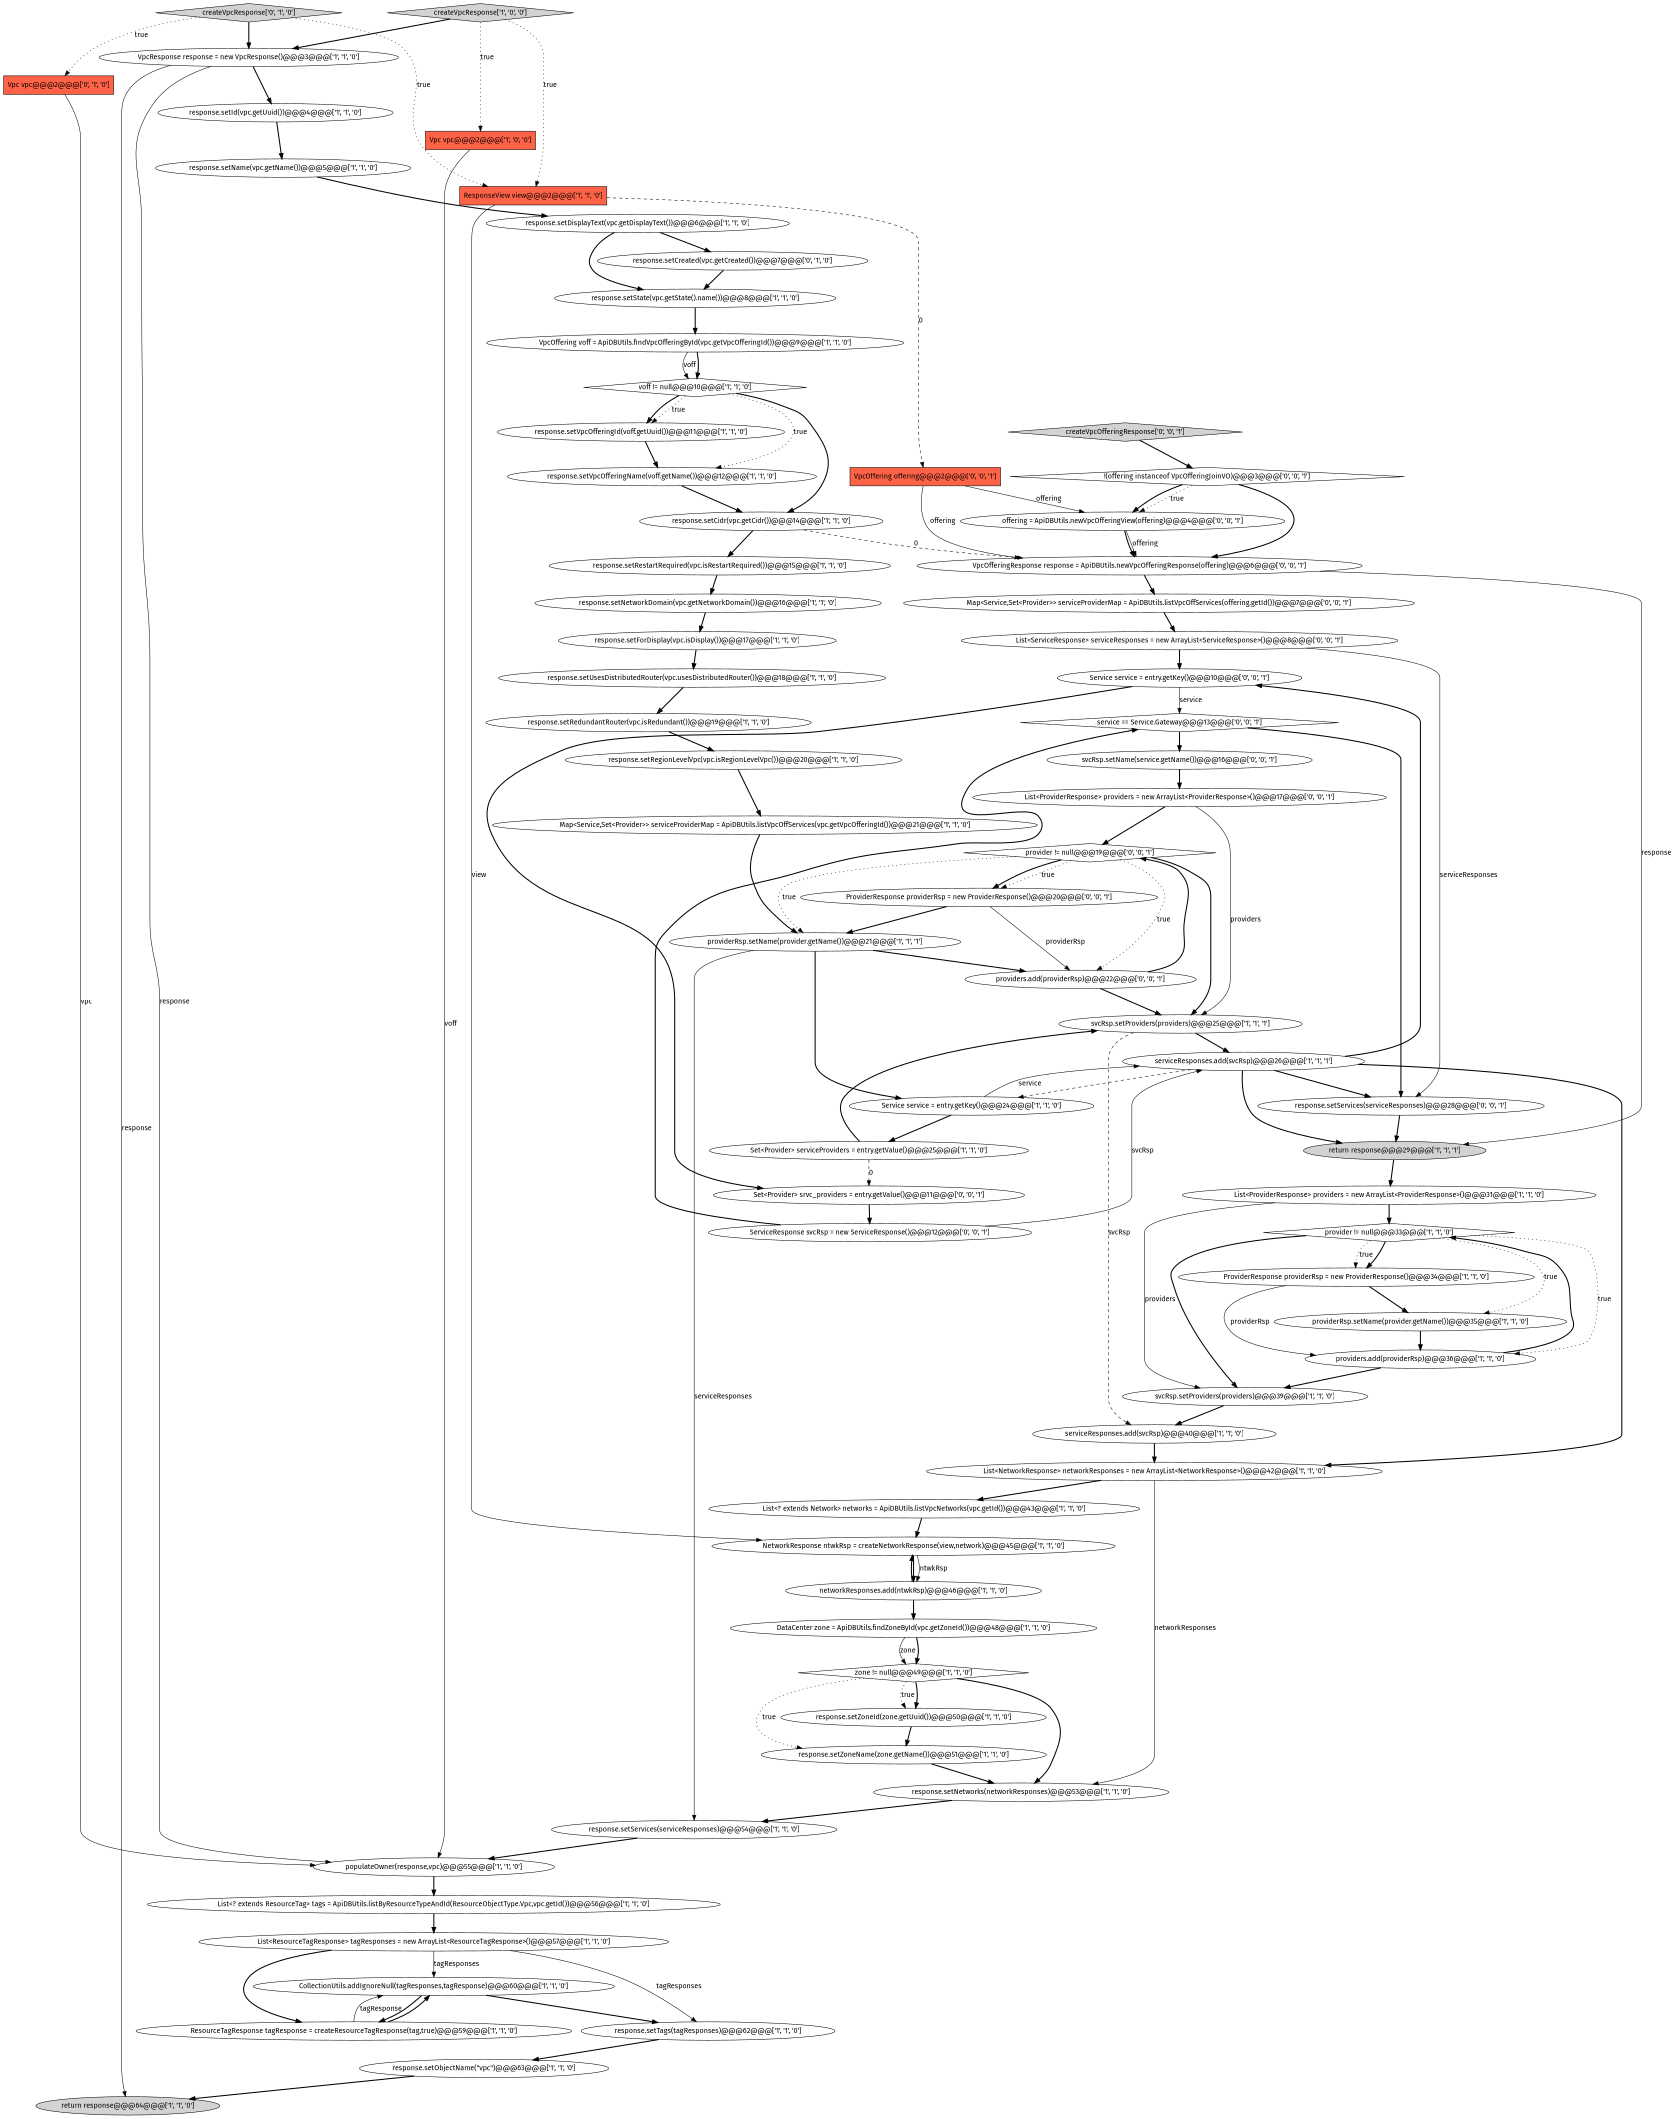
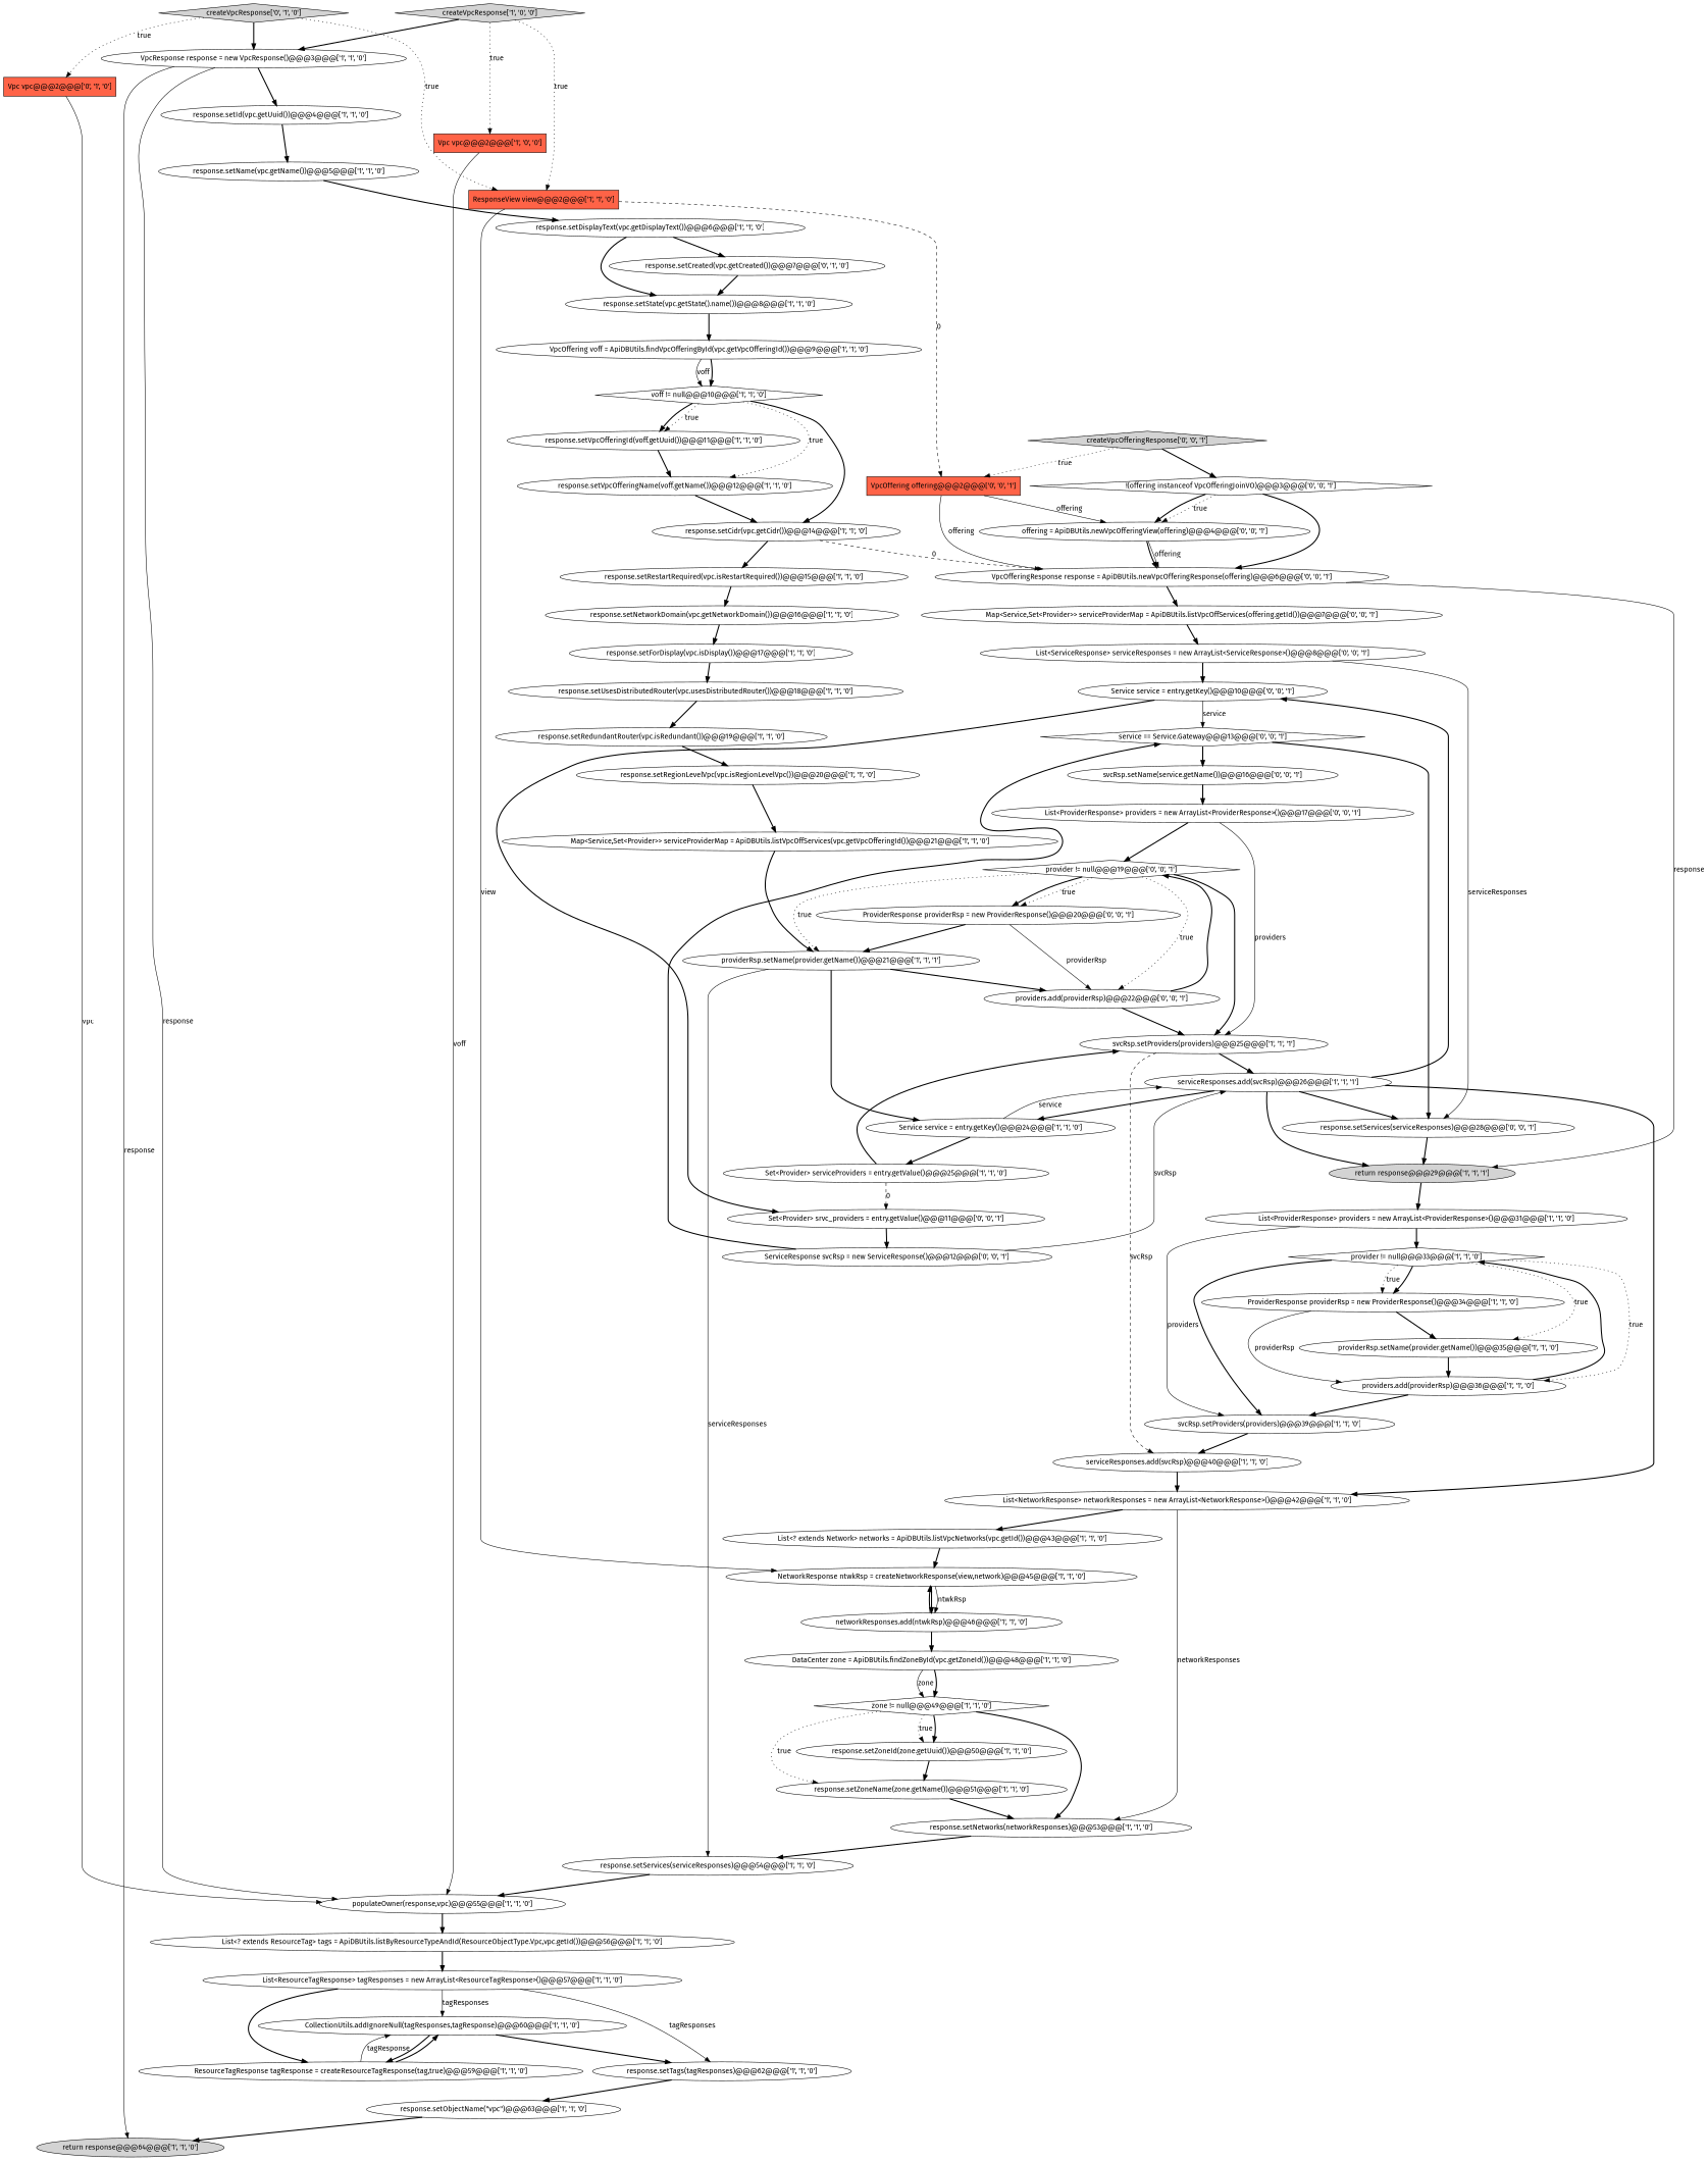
  digraph {
    fontname="Fira Sans"
    node [fillcolor=white fontname="Fira Sans" shape=ellipse style=filled]
    edge [fontname="Fira Sans" style=bold]
    n1 [label="Service service = entry.getKey()@@@10@@@['0', '0', '1']"]
    n2 [label="service == Service.Gateway@@@13@@@['0', '0', '1']" shape=diamond]
    n3 [label="Set<Provider> srvc_providers = entry.getValue()@@@11@@@['0', '0', '1']"]
    n4 [label="response.setServices(serviceResponses)@@@28@@@['0', '0', '1']"]
    n5 [label="svcRsp.setName(service.getName())@@@16@@@['0', '0', '1']"]
    n6 [label="ServiceResponse svcRsp = new ServiceResponse()@@@12@@@['0', '0', '1']"]
    n7 [label="VpcOfferingResponse response = ApiDBUtils.newVpcOfferingResponse(offering)@@@6@@@['0', '0', '1']"]
    n8 [fillcolor=lightgray label="return response@@@29@@@['1', '1', '1']"]
    n9 [label="Map<Service,Set<Provider>> serviceProviderMap = ApiDBUtils.listVpcOffServices(offering.getId())@@@7@@@['0', '0', '1']"]
    n10 [label="List<ProviderResponse> providers = new ArrayList<ProviderResponse>()@@@31@@@['1', '1', '0']"]
    n11 [label="List<ServiceResponse> serviceResponses = new ArrayList<ServiceResponse>()@@@8@@@['0', '0', '1']"]
    n12 [fillcolor=tomato label="VpcOffering offering@@@2@@@['0', '0', '1']" shape=box]
    n13 [label="offering = ApiDBUtils.newVpcOfferingView(offering)@@@4@@@['0', '0', '1']"]
    n14 [label="response.setName(vpc.getName())@@@5@@@['1', '1', '0']"]
    n15 [label="response.setDisplayText(vpc.getDisplayText())@@@6@@@['1', '1', '0']"]
    n16 [label="response.setCreated(vpc.getCreated())@@@7@@@['0', '1', '0']"]
    n17 [label="response.setState(vpc.getState().name())@@@8@@@['1', '1', '0']"]
    n18 [label="svcRsp.setProviders(providers)@@@39@@@['1', '1', '0']"]
    n19 [label="provider != null@@@33@@@['1', '1', '0']" shape=diamond]
    n20 [label="serviceResponses.add(svcRsp)@@@40@@@['1', '1', '0']"]
    n21 [label="providerRsp.setName(provider.getName())@@@35@@@['1', '1', '0']"]
    n22 [label="providers.add(providerRsp)@@@36@@@['1', '1', '0']"]
    n23 [label="ProviderResponse providerRsp = new ProviderResponse()@@@34@@@['1', '1', '0']"]
    n24 [label="VpcOffering voff = ApiDBUtils.findVpcOfferingById(vpc.getVpcOfferingId())@@@9@@@['1', '1', '0']"]
    n25 [label="ProviderResponse providerRsp = new ProviderResponse()@@@20@@@['0', '0', '1']"]
    n26 [label="providerRsp.setName(provider.getName())@@@21@@@['1', '1', '1']"]
    n27 [label="providers.add(providerRsp)@@@22@@@['0', '0', '1']"]
    n28 [label="response.setServices(serviceResponses)@@@54@@@['1', '1', '0']"]
    n29 [label="Service service = entry.getKey()@@@24@@@['1', '1', '0']"]
    n30 [label="svcRsp.setProviders(providers)@@@25@@@['1', '1', '1']"]
    n31 [label="provider != null@@@19@@@['0', '0', '1']" shape=diamond]
    n32 [label="populateOwner(response,vpc)@@@55@@@['1', '1', '0']"]
    n33 [label="serviceResponses.add(svcRsp)@@@26@@@['1', '1', '1']"]
    n34 [label="Set<Provider> serviceProviders = entry.getValue()@@@25@@@['1', '1', '0']"]
    n35 [label="DataCenter zone = ApiDBUtils.findZoneById(vpc.getZoneId())@@@48@@@['1', '1', '0']"]
    n36 [label="zone != null@@@49@@@['1', '1', '0']" shape=diamond]
    n37 [label="response.setNetworks(networkResponses)@@@53@@@['1', '1', '0']"]
    n38 [label="response.setZoneName(zone.getName())@@@51@@@['1', '1', '0']"]
    n39 [label="response.setZoneId(zone.getUuid())@@@50@@@['1', '1', '0']"]
    n40 [label="List<NetworkResponse> networkResponses = new ArrayList<NetworkResponse>()@@@42@@@['1', '1', '0']"]
    n41 [label="List<? extends Network> networks = ApiDBUtils.listVpcNetworks(vpc.getId())@@@43@@@['1', '1', '0']"]
    n42 [label="NetworkResponse ntwkRsp = createNetworkResponse(view,network)@@@45@@@['1', '1', '0']"]
    n43 [label="List<ProviderResponse> providers = new ArrayList<ProviderResponse>()@@@17@@@['0', '0', '1']"]
    n44 [label="voff != null@@@10@@@['1', '1', '0']" shape=diamond]
    n45 [label="response.setVpcOfferingName(voff.getName())@@@12@@@['1', '1', '0']"]
    n46 [label="response.setCidr(vpc.getCidr())@@@14@@@['1', '1', '0']"]
    n47 [label="response.setVpcOfferingId(voff.getUuid())@@@11@@@['1', '1', '0']"]
    n48 [label="response.setUsesDistributedRouter(vpc.usesDistributedRouter())@@@18@@@['1', '1', '0']"]
    n49 [label="response.setRedundantRouter(vpc.isRedundant())@@@19@@@['1', '1', '0']"]
    n50 [label="response.setRegionLevelVpc(vpc.isRegionLevelVpc())@@@20@@@['1', '1', '0']"]
    n51 [label="CollectionUtils.addIgnoreNull(tagResponses,tagResponse)@@@60@@@['1', '1', '0']"]
    n52 [label="ResourceTagResponse tagResponse = createResourceTagResponse(tag,true)@@@59@@@['1', '1', '0']"]
    n53 [label="response.setTags(tagResponses)@@@62@@@['1', '1', '0']"]
    n54 [label="response.setObjectName(\"vpc\")@@@63@@@['1', '1', '0']"]
    n55 [label="VpcResponse response = new VpcResponse()@@@3@@@['1', '1', '0']"]
    n56 [label="response.setId(vpc.getUuid())@@@4@@@['1', '1', '0']"]
    n57 [fillcolor=lightgray label="return response@@@64@@@['1', '1', '0']"]
    n58 [label="List<? extends ResourceTag> tags = ApiDBUtils.listByResourceTypeAndId(ResourceObjectType.Vpc,vpc.getId())@@@56@@@['1', '1', '0']"]
    n59 [fillcolor=lightgray label="createVpcResponse['0', '1', '0']" shape=diamond]
    n60 [fillcolor=tomato label="ResponseView view@@@2@@@['1', '1', '0']" shape=box]
    n61 [fillcolor=tomato label="Vpc vpc@@@2@@@['0', '1', '0']" shape=box]
    n62 [label="networkResponses.add(ntwkRsp)@@@46@@@['1', '1', '0']"]
    n63 [label="response.setRestartRequired(vpc.isRestartRequired())@@@15@@@['1', '1', '0']"]
    n64 [label="response.setNetworkDomain(vpc.getNetworkDomain())@@@16@@@['1', '1', '0']"]
    n65 [fillcolor=lightgray label="createVpcResponse['1', '0', '0']" shape=diamond]
    n66 [fillcolor=tomato label="Vpc vpc@@@2@@@['1', '0', '0']" shape=box]
    n67 [fillcolor=lightgray label="createVpcOfferingResponse['0', '0', '1']" shape=diamond]
    n68 [label="!(offering instanceof VpcOfferingJoinVO)@@@3@@@['0', '0', '1']" shape=diamond]
    n69 [label="List<ResourceTagResponse> tagResponses = new ArrayList<ResourceTagResponse>()@@@57@@@['1', '1', '0']"]
    n70 [label="Map<Service,Set<Provider>> serviceProviderMap = ApiDBUtils.listVpcOffServices(vpc.getVpcOfferingId())@@@21@@@['1', '1', '0']"]
    n71 [label="response.setForDisplay(vpc.isDisplay())@@@17@@@['1', '1', '0']"]
    n1 -> n2 [label=service style=solid]
    n1 -> n3
    n2 -> n4
    n2 -> n5
    n3 -> n6
    n4 -> n8
    n5 -> n43
    n6 -> n2
    n6 -> n33 [label=svcRsp style=solid]
    n7 -> n8 [label=response style=solid]
    n7 -> n9
    n8 -> n10
    n9 -> n11
    n10 -> n18 [label=providers style=solid]
    n10 -> n19
    n11 -> n1
    n11 -> n4 [label=serviceResponses style=solid]
    n12 -> n7 [label=offering style=solid]
    n12 -> n13 [label=offering style=solid]
    n13 -> n7
    n13 -> n7 [label=offering style=solid]
    n14 -> n15
    n15 -> n16
    n15 -> n17
    n16 -> n17
    n17 -> n24
    n18 -> n20
    n19 -> n18
    n19 -> n21 [label=true style=dotted]
    n19 -> n22 [label=true style=dotted]
    n19 -> n23
    n19 -> n23 [label=true style=dotted]
    n20 -> n40
    n21 -> n22
    n22 -> n18
    n22 -> n19
    n23 -> n21
    n23 -> n22 [label=providerRsp style=solid]
    n24 -> n44
    n24 -> n44 [label=voff style=solid]
    n25 -> n26
    n25 -> n27 [label=providerRsp style=solid]
    n26 -> n27
    n26 -> n28 [label=serviceResponses style=solid]
    n26 -> n29
    n27 -> n30
    n27 -> n31
    n28 -> n32
    n29 -> n33 [label=service style=solid]
    n29 -> n34
    n30 -> n20 [label=svcRsp style=dashed]
    n30 -> n33
    n31 -> n25 [label=true style=dotted]
    n31 -> n25
    n31 -> n26 [label=true style=dotted]
    n31 -> n27 [label=true style=dotted]
    n31 -> n30
    n32 -> n58
    n33 -> n1
    n33 -> n4
    n33 -> n8
-   n33 -> n29 [style=dashed]
+   n33 -> n29
    n33 -> n40
    n34 -> n3 [label=0 style=dashed]
    n34 -> n30
    n35 -> n36
    n35 -> n36 [label=zone style=solid]
    n36 -> n37
    n36 -> n38 [label=true style=dotted]
    n36 -> n39
    n36 -> n39 [label=true style=dotted]
    n37 -> n28
    n38 -> n37
    n39 -> n38
    n40 -> n37 [label=networkResponses style=solid]
    n40 -> n41
    n41 -> n42
    n42 -> n62
    n42 -> n62 [label=ntwkRsp style=solid]
    n43 -> n30 [label=providers style=solid]
    n43 -> n31
    n44 -> n45 [label=true style=dotted]
    n44 -> n46
    n44 -> n47 [label=true style=dotted]
    n44 -> n47
    n45 -> n46
    n46 -> n7 [label=0 style=dashed]
    n46 -> n63
    n47 -> n45
    n48 -> n49
    n49 -> n50
    n50 -> n70
    n51 -> n52
    n51 -> n53
    n52 -> n51 [label=tagResponse style=solid]
    n52 -> n51
    n53 -> n54
    n54 -> n57
    n55 -> n32 [label=response style=solid]
    n55 -> n56
    n55 -> n57 [label=response style=solid]
    n56 -> n14
    n58 -> n69
    n59 -> n55
    n59 -> n60 [label=true style=dotted]
    n59 -> n61 [label=true style=dotted]
    n60 -> n12 [label=0 style=dashed]
    n60 -> n42 [label=view style=solid]
    n61 -> n32 [label=vpc style=solid]
    n62 -> n35
    n62 -> n42
    n63 -> n64
    n64 -> n71
    n65 -> n55
    n65 -> n60 [label=true style=dotted]
    n65 -> n66 [label=true style=dotted]
    n66 -> n32 [label=voff style=solid]
+   n67 -> n12 [label=true style=dotted]
    n67 -> n68
    n68 -> n7
    n68 -> n13 [label=true style=dotted]
    n68 -> n13
    n69 -> n51 [label=tagResponses style=solid]
    n69 -> n52
    n69 -> n53 [label=tagResponses style=solid]
    n70 -> n26
    n71 -> n48
  }
